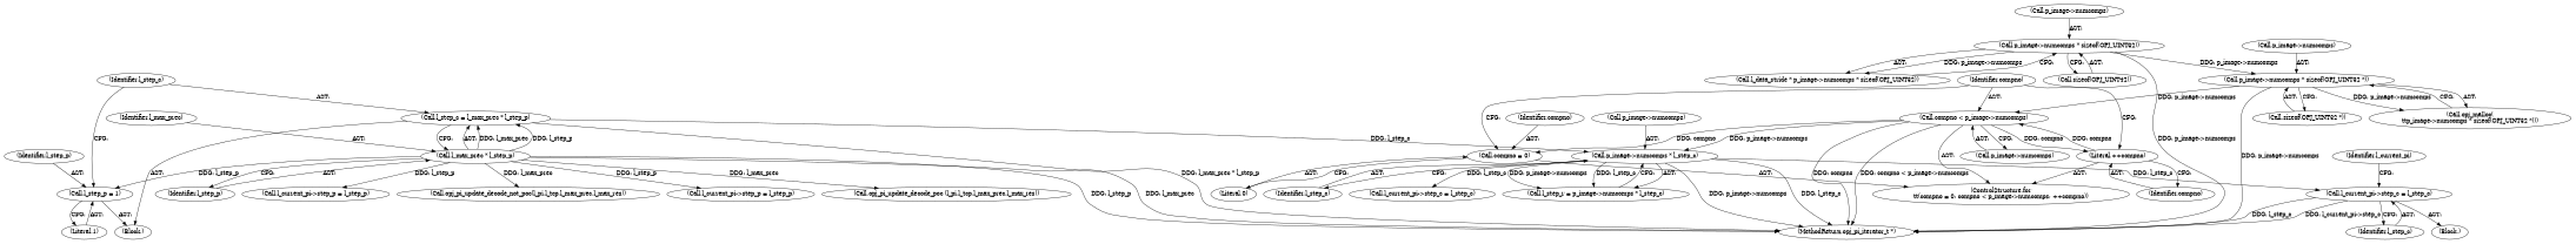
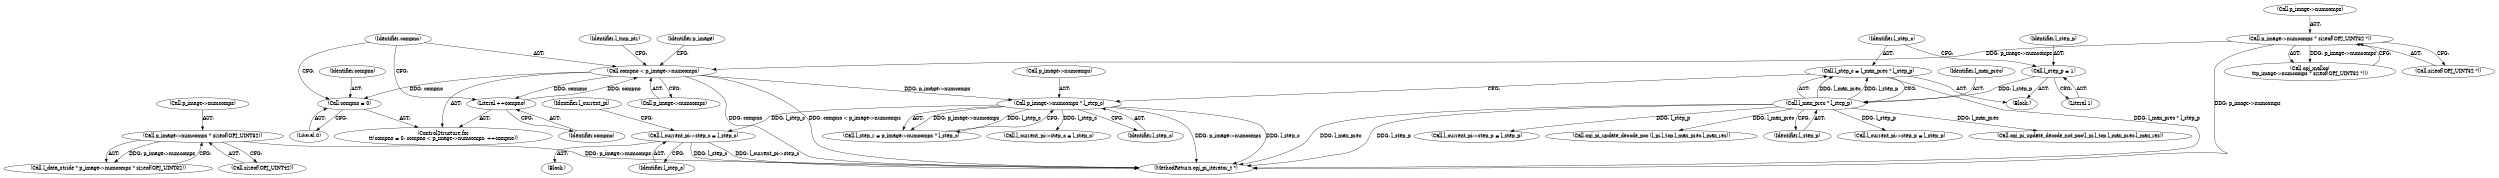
  digraph {
    n1 [label="(Call,l_current_pi->step_c = l_step_c)"]
    n2 [label="(Identifier,l_step_c)"]
    n3 [label="(MethodReturn,opj_pi_iterator_t *)"]
    n4 [label="(Block,)"]
    n5 [label="(Call,p_image->numcomps * l_step_c)"]
    n6 [label="(Call,l_current_pi->step_c = l_step_c)"]
    n7 [label="(Identifier,l_step_c)"]
    n8 [label="(Call,l_step_r = p_image->numcomps * l_step_c)"]
    n9 [label="(Call,compno < p_image->numcomps)"]
    n10 [label="(Literal,++compno)"]
    n11 [label="(ControlStructure,for\n\t\t(compno = 0; compno < p_image->numcomps; ++compno))"]
    n12 [label="(Call,p_image->numcomps)"]
    n13 [label="(Call,compno = 0)"]
    n14 [label="(Identifier,compno)"]
    n15 [label="(Literal,0)"]
    n16 [label="(Call,p_image->numcomps * sizeof(OPJ_UINT32 *))"]
    n17 [label="(Call,opj_malloc(\n\t\tp_image->numcomps * sizeof(OPJ_UINT32 *)))"]
    n18 [label="(Call,sizeof(OPJ_UINT32 *))"]
    n19 [label="(Call,p_image->numcomps * sizeof(OPJ_UINT32))"]
    n20 [label="(Call,sizeof(OPJ_UINT42))"]
    n21 [label="(Call,l_data_stride * p_image->numcomps * sizeof(OPJ_UINT32))"]
    n22 [label="(Call,l_step_c = l_max_prec * l_step_p)"]
    n23 [label="(Call,l_max_prec * l_step_p)"]
    n24 [label="(Block,)"]
    n25 [label="(Call,opj_pi_update_decode_poc (l_pi,l_tcp,l_max_prec,l_max_res))"]
    n26 [label="(Identifier,l_step_p)"]
    n27 [label="(Call,l_current_pi->step_p = l_step_p)"]
    n28 [label="(Call,opj_pi_update_decode_not_poc(l_pi,l_tcp,l_max_prec,l_max_res))"]
    n29 [label="(Call,l_current_pi->step_p = l_step_p)"]
    n30 [label="(Call,l_step_p = 1)"]
    n31 [label="(Literal,1)"]
    n32 [label="(Identifier,l_step_p)"]
    n33 [label="(Identifier,l_current_pi)"]
+   n34 [label="(Identifier,p_image)"]
    n35 [label="(Call,p_image->numcomps)"]
    n36 [label="(Identifier,l_step_c)"]
    n37 [label="(Identifier,compno)"]
+   n38 [label="(Identifier,l_tmp_ptr)"]
    n39 [label="(Call,p_image->numcomps)"]
    n40 [label="(Identifier,compno)"]
    n41 [label="(Call,p_image->numcomps)"]
    n42 [label="(Identifier,l_max_prec)"]
    n1 -> n2 [label="CFG: "]
    n1 -> n3 [label="DDG: l_step_c"]
    n1 -> n3 [label="DDG: l_current_pi->step_c"]
    n1 -> n4 [label="AST: "]
    n2 -> n1 [label="AST: "]
    n5 -> n1 [label="DDG: l_step_c"]
    n5 -> n3 [label="DDG: p_image->numcomps"]
    n5 -> n3 [label="DDG: l_step_c"]
    n5 -> n6 [label="DDG: l_step_c"]
    n5 -> n7 [label="CFG: "]
    n5 -> n8 [label="AST: "]
    n5 -> n8 [label="DDG: p_image->numcomps"]
    n5 -> n8 [label="DDG: l_step_c"]
    n7 -> n5 [label="AST: "]
    n8 -> n5 [label="CFG: "]
    n9 -> n3 [label="DDG: compno"]
    n9 -> n3 [label="DDG: compno < p_image->numcomps"]
    n9 -> n5 [label="DDG: p_image->numcomps"]
    n9 -> n10 [label="DDG: compno"]
    n9 -> n11 [label="AST: "]
    n9 -> n12 [label="CFG: "]
    n9 -> n13 [label="DDG: compno"]
    n10 -> n9 [label="DDG: compno"]
    n10 -> n11 [label="AST: "]
    n10 -> n14 [label="CFG: "]
    n12 -> n9 [label="AST: "]
    n13 -> n11 [label="AST: "]
    n13 -> n15 [label="CFG: "]
    n14 -> n10 [label="AST: "]
    n15 -> n13 [label="AST: "]
    n16 -> n3 [label="DDG: p_image->numcomps"]
    n16 -> n9 [label="DDG: p_image->numcomps"]
    n16 -> n17 [label="AST: "]
    n16 -> n17 [label="DDG: p_image->numcomps"]
    n16 -> n18 [label="CFG: "]
    n17 -> n16 [label="CFG: "]
    n18 -> n16 [label="AST: "]
    n19 -> n3 [label="DDG: p_image->numcomps"]
-   n19 -> n16 [label="DDG: p_image->numcomps"]
    n19 -> n20 [label="CFG: "]
    n19 -> n21 [label="AST: "]
    n19 -> n21 [label="DDG: p_image->numcomps"]
    n20 -> n19 [label="AST: "]
    n21 -> n19 [label="CFG: "]
    n22 -> n3 [label="DDG: l_max_prec * l_step_p"]
-   n22 -> n5 [label="DDG: l_step_c"]
+   n22 -> n5 [label="CFG: "]
    n22 -> n23 [label="CFG: "]
    n22 -> n24 [label="AST: "]
    n23 -> n3 [label="DDG: l_step_p"]
    n23 -> n3 [label="DDG: l_max_prec"]
    n23 -> n22 [label="AST: "]
    n23 -> n22 [label="DDG: l_max_prec"]
    n23 -> n22 [label="DDG: l_step_p"]
    n23 -> n25 [label="DDG: l_max_prec"]
    n23 -> n26 [label="CFG: "]
    n23 -> n27 [label="DDG: l_step_p"]
    n23 -> n28 [label="DDG: l_max_prec"]
    n23 -> n29 [label="DDG: l_step_p"]
    n26 -> n23 [label="AST: "]
-   n23 -> n30 [label="DDG: l_step_p"]
+   n30 -> n23 [label="DDG: l_step_p"]
    n30 -> n24 [label="AST: "]
    n30 -> n31 [label="CFG: "]
    n31 -> n30 [label="AST: "]
    n32 -> n30 [label="AST: "]
    n33 -> n1 [label="CFG: "]
+   n34 -> n9 [label="CFG: "]
    n35 -> n19 [label="AST: "]
    n36 -> n22 [label="AST: "]
    n36 -> n30 [label="CFG: "]
    n37 -> n9 [label="AST: "]
    n37 -> n10 [label="CFG: "]
    n37 -> n13 [label="CFG: "]
+   n38 -> n9 [label="CFG: "]
    n39 -> n5 [label="AST: "]
    n40 -> n13 [label="AST: "]
    n41 -> n16 [label="AST: "]
    n42 -> n23 [label="AST: "]
  }
